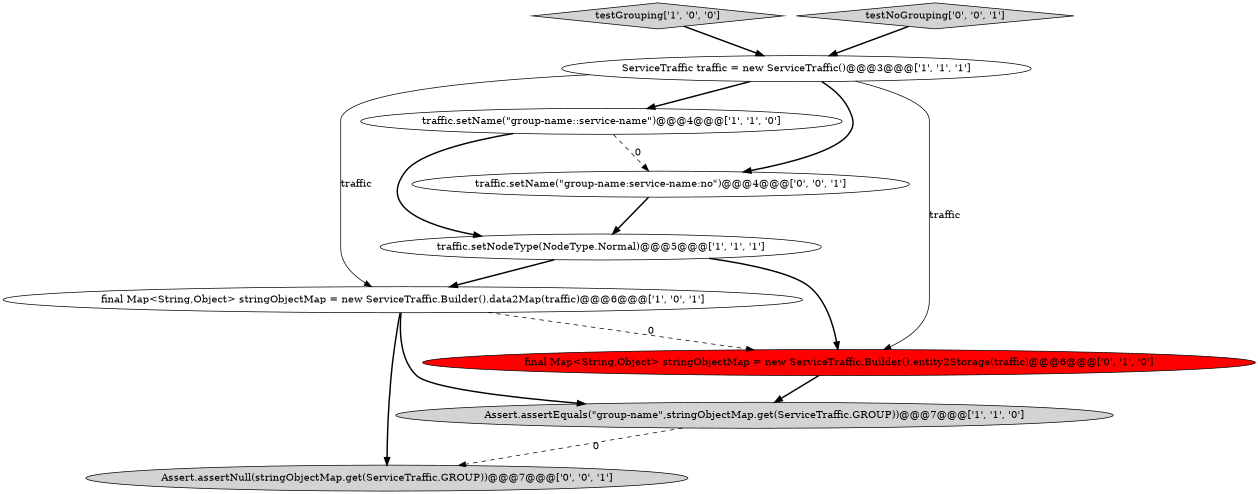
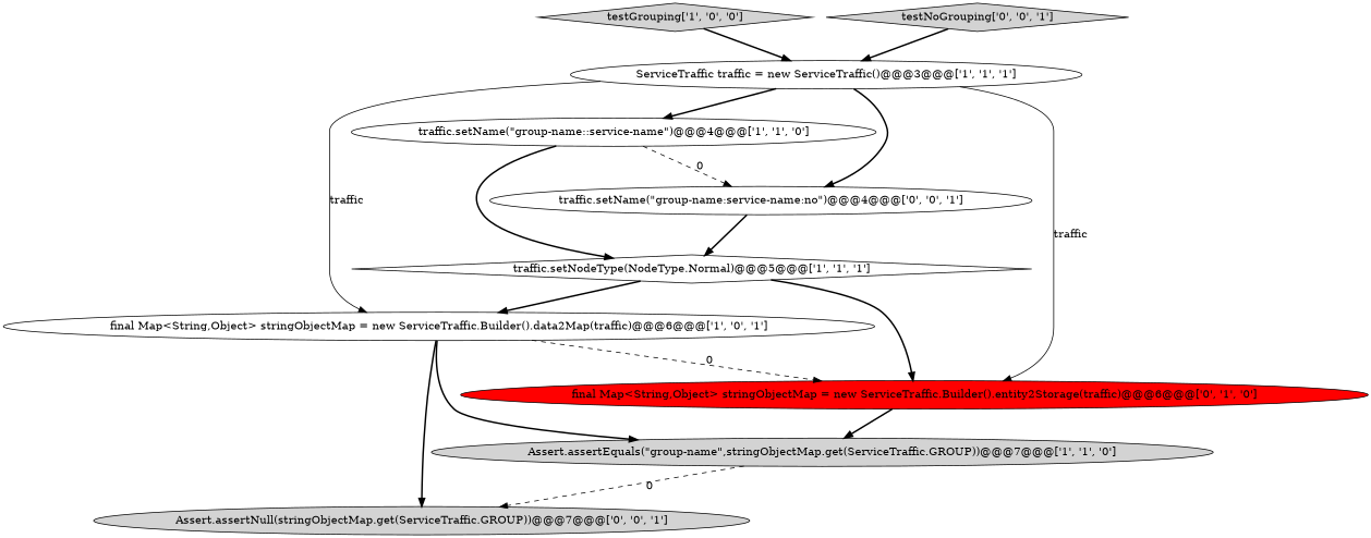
  digraph {
    node [fillcolor=white shape=ellipse style=filled]
    edge [style=bold]
    n1 [fillcolor=lightgray label="testGrouping['1', '0', '0']" shape=diamond]
    n2 [label="ServiceTraffic traffic = new ServiceTraffic()@@@3@@@['1', '1', '1']"]
    n3 [label="traffic.setName(\"group-name::service-name\")@@@4@@@['1', '1', '0']"]
    n4 [label="traffic.setName(\"group-name:service-name:no\")@@@4@@@['0', '0', '1']"]
    n5 [label="final Map<String,Object> stringObjectMap = new ServiceTraffic.Builder().data2Map(traffic)@@@6@@@['1', '0', '1']"]
    n6 [fillcolor=red label="final Map<String,Object> stringObjectMap = new ServiceTraffic.Builder().entity2Storage(traffic)@@@6@@@['0', '1', '0']"]
-   n7 [label="traffic.setNodeType(NodeType.Normal)@@@5@@@['1', '1', '1']"]
+   n7 [label="traffic.setNodeType(NodeType.Normal)@@@5@@@['1', '1', '1']" shape=diamond]
    n8 [fillcolor=lightgray label="testNoGrouping['0', '0', '1']" shape=diamond]
    n9 [fillcolor=lightgray label="Assert.assertEquals(\"group-name\",stringObjectMap.get(ServiceTraffic.GROUP))@@@7@@@['1', '1', '0']"]
    n10 [fillcolor=lightgray label="Assert.assertNull(stringObjectMap.get(ServiceTraffic.GROUP))@@@7@@@['0', '0', '1']"]
    n1 -> n2
    n2 -> n3
    n2 -> n4
    n2 -> n5 [label=traffic style=solid]
    n2 -> n6 [label=traffic style=solid]
    n3 -> n4 [label=0 style=dashed]
    n3 -> n7
    n4 -> n7
    n5 -> n6 [label=0 style=dashed]
    n5 -> n9
    n5 -> n10
    n6 -> n9
    n7 -> n5
    n7 -> n6
    n8 -> n2
    n9 -> n10 [label=0 style=dashed]
  }
